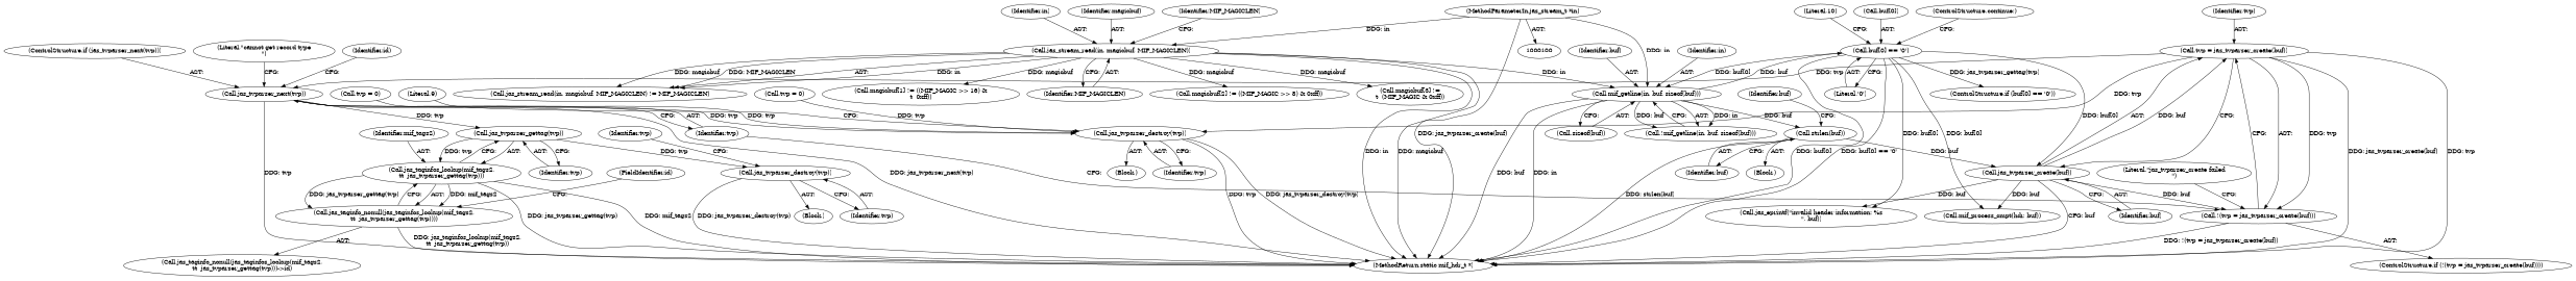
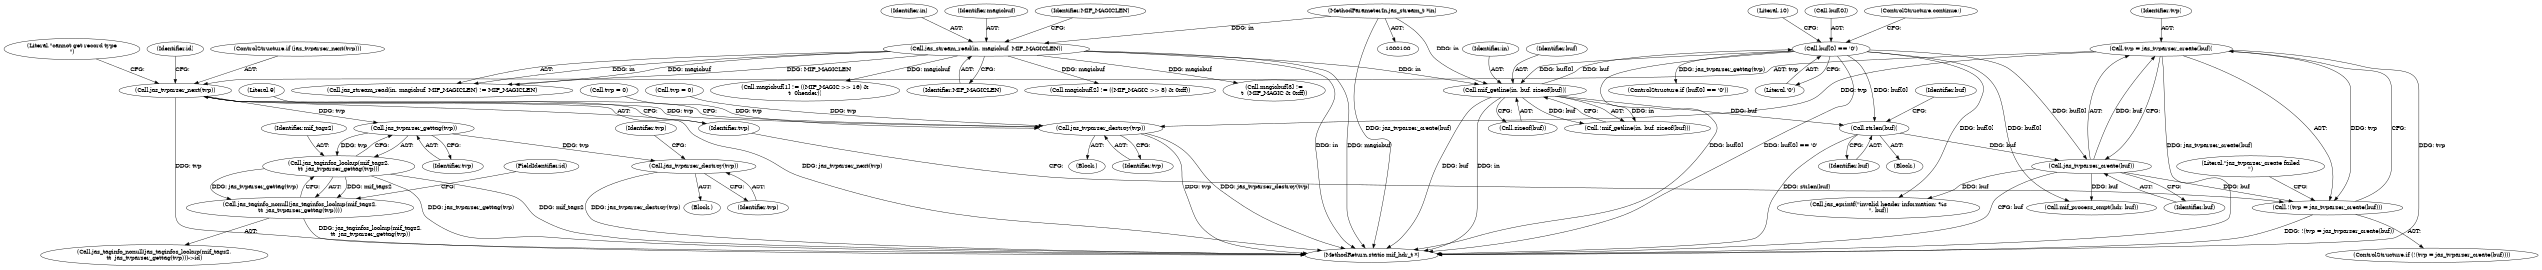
  digraph {
    n1 [label="(Call,tvp = jas_tvparser_create(buf))"]
    n2 [label="(Call,jas_tvparser_create(buf))"]
    n3 [label="(Call,!(tvp = jas_tvparser_create(buf)))"]
    n4 [label="(Call,jas_tvparser_next(tvp))"]
    n5 [label="(Call,jas_tvparser_destroy(tvp))"]
    n6 [label="(MethodReturn,static mif_hdr_t *)"]
    n7 [label="(Identifier,buf)"]
    n8 [label="(Call,jas_eprintf(\"invalid header information: %s\n\", buf))"]
    n9 [label="(Call,mif_process_cmpt(hdr, buf))"]
    n10 [label="(ControlStructure,if (!(tvp = jas_tvparser_create(buf))))"]
    n11 [label="(Call,jas_tvparser_gettag(tvp))"]
    n12 [label="(Identifier,tvp)"]
    n13 [label="(Identifier,tvp)"]
    n14 [label="(Block,)"]
    n15 [label="(Call,buf[0] == '\0')"]
    n16 [label="(Call,mif_getline(in, buf, sizeof(buf)))"]
    n17 [label="(Call,strlen(buf))"]
    n18 [label="(ControlStructure,if (buf[0] == '\0'))"]
    n19 [label="(Literal,'\0')"]
    n20 [label="(Call,sizeof(buf))"]
    n21 [label="(Call,!mif_getline(in, buf, sizeof(buf)))"]
    n22 [label="(Block,)"]
    n23 [label="(Identifier,buf)"]
    n24 [label="(Call,jas_stream_read(in, magicbuf, MIF_MAGICLEN))"]
    n25 [label="(Call,jas_stream_read(in, magicbuf, MIF_MAGICLEN) != MIF_MAGICLEN)"]
-   n26 [label="(Call,magicbuf[1] != ((MIF_MAGIC >> 16) &\n\t  0xff))"]
+   n26 [label="(Call,magicbuf[1] != ((MIF_MAGIC >> 16) &\n\t  0header))"]
    n27 [label="(Identifier,MIF_MAGICLEN)"]
    n28 [label="(Call,magicbuf[2] != ((MIF_MAGIC >> 8) & 0xff))"]
    n29 [label="(Call,magicbuf[3] !=\n\t  (MIF_MAGIC & 0xff))"]
    n30 [label="(MethodParameterIn,jas_stream_t *in)"]
    1000100
    n32 [label="(Call,jas_taginfos_lookup(mif_tags2,\n\t\t  jas_tvparser_gettag(tvp)))"]
    n33 [label="(Call,jas_tvparser_destroy(tvp))"]
    n34 [label="(Identifier,tvp)"]
    n35 [label="(ControlStructure,if (jas_tvparser_next(tvp)))"]
    n36 [label="(Call,jas_taginfo_nonull(jas_taginfos_lookup(mif_tags2,\n\t\t  jas_tvparser_gettag(tvp))))"]
    n37 [label="(Block,)"]
    n38 [label="(Identifier,tvp)"]
    n39 [label="(Call,jas_taginfo_nonull(jas_taginfos_lookup(mif_tags2,\n\t\t  jas_tvparser_gettag(tvp)))->id)"]
    n40 [label="(Call,buf[0])"]
    n41 [label="(Identifier,mif_tags2)"]
    n42 [label="(Literal,9)"]
    n43 [label="(Identifier,in)"]
    n44 [label="(ControlStructure,continue;)"]
    n45 [label="(Identifier,buf)"]
    n46 [label="(Literal,\"jas_tvparser_create failed\n\")"]
    n47 [label="(Identifier,magicbuf)"]
    n48 [label="(Literal,\"cannot get record type\n\")"]
    n49 [label="(Literal,10)"]
    n50 [label="(FieldIdentifier,id)"]
    n51 [label="(Identifier,tvp)"]
    n52 [label="(Identifier,MIF_MAGICLEN)"]
    n53 [label="(Call,tvp = 0)"]
    n54 [label="(Identifier,in)"]
    n55 [label="(Call,tvp = 0)"]
    n56 [label="(Identifier,buf)"]
    n57 [label="(Identifier,id)"]
    n58 [label="(Identifier,tvp)"]
    n1 -> n2 [label="CFG: "]
    n1 -> n3 [label="AST: "]
    n1 -> n3 [label="DDG: tvp"]
-   n1 -> n4 [label="DDG: tvp"]
+   n1 -> n4 [label="AST: tvp"]
    n1 -> n5 [label="DDG: tvp"]
    n1 -> n6 [label="DDG: jas_tvparser_create(buf)"]
    n1 -> n6 [label="DDG: tvp"]
    n2 -> n1 [label="AST: "]
    n2 -> n1 [label="DDG: buf"]
    n2 -> n3 [label="DDG: buf"]
    n2 -> n6 [label="CFG: buf"]
    n2 -> n7 [label="CFG: "]
    n2 -> n8 [label="DDG: buf"]
    n2 -> n9 [label="DDG: buf"]
    n3 -> n1 [label="CFG: "]
    n3 -> n6 [label="DDG: !(tvp = jas_tvparser_create(buf))"]
    n3 -> n10 [label="AST: "]
    n4 -> n5 [label="DDG: tvp"]
    n4 -> n6 [label="DDG: tvp"]
    n4 -> n6 [label="DDG: jas_tvparser_next(tvp)"]
    n4 -> n11 [label="DDG: tvp"]
    n4 -> n12 [label="CFG: "]
    n5 -> n6 [label="DDG: tvp"]
    n5 -> n6 [label="DDG: jas_tvparser_destroy(tvp)"]
    n5 -> n13 [label="CFG: "]
    n5 -> n14 [label="AST: "]
    n7 -> n2 [label="AST: "]
    n11 -> n32 [label="AST: "]
    n11 -> n32 [label="DDG: tvp"]
    n11 -> n33 [label="DDG: tvp"]
    n11 -> n34 [label="CFG: "]
    n12 -> n3 [label="CFG: "]
    n12 -> n4 [label="AST: "]
    n13 -> n5 [label="AST: "]
    n15 -> n2 [label="DDG: buf[0]"]
    n15 -> n6 [label="DDG: buf[0]"]
    n15 -> n6 [label="DDG: buf[0] == '\0'"]
    n15 -> n8 [label="DDG: buf[0]"]
    n15 -> n9 [label="DDG: buf[0]"]
    n15 -> n16 [label="DDG: buf[0]"]
+   n15 -> n17 [label="DDG: buf[0]"]
    n15 -> n18 [label="DDG: jas_tvparser_gettag(tvp)"]
    n15 -> n19 [label="CFG: "]
    n16 -> n6 [label="DDG: buf"]
    n16 -> n6 [label="DDG: in"]
    n16 -> n15 [label="DDG: buf"]
    n16 -> n17 [label="DDG: buf"]
    n16 -> n20 [label="CFG: "]
    n16 -> n21 [label="AST: "]
    n16 -> n21 [label="DDG: in"]
    n16 -> n21 [label="DDG: buf"]
    n17 -> n2 [label="DDG: buf"]
    n17 -> n6 [label="DDG: strlen(buf)"]
    n17 -> n22 [label="AST: "]
    n17 -> n23 [label="CFG: "]
    n19 -> n15 [label="AST: "]
    n20 -> n16 [label="AST: "]
    n21 -> n16 [label="CFG: "]
    n23 -> n17 [label="AST: "]
    n24 -> n6 [label="DDG: in"]
    n24 -> n6 [label="DDG: magicbuf"]
    n24 -> n16 [label="DDG: in"]
    n24 -> n25 [label="AST: "]
    n24 -> n25 [label="DDG: in"]
    n24 -> n25 [label="DDG: magicbuf"]
    n24 -> n25 [label="DDG: MIF_MAGICLEN"]
    n24 -> n26 [label="DDG: magicbuf"]
    n24 -> n27 [label="CFG: "]
    n24 -> n28 [label="DDG: magicbuf"]
    n24 -> n29 [label="DDG: magicbuf"]
    n27 -> n24 [label="AST: "]
    n30 -> n6 [label="DDG: jas_tvparser_create(buf)"]
    n30 -> n16 [label="DDG: in"]
    n30 -> n24 [label="DDG: in"]
    n30 -> 1000100 [label="AST: "]
    n32 -> n6 [label="DDG: mif_tags2"]
    n32 -> n6 [label="DDG: jas_tvparser_gettag(tvp)"]
    n32 -> n11 [label="CFG: "]
    n32 -> n36 [label="AST: "]
    n32 -> n36 [label="DDG: mif_tags2"]
    n32 -> n36 [label="DDG: jas_tvparser_gettag(tvp)"]
    n33 -> n6 [label="DDG: jas_tvparser_destroy(tvp)"]
    n33 -> n37 [label="AST: "]
    n33 -> n38 [label="CFG: "]
    n34 -> n11 [label="AST: "]
    n35 -> n4 [label="AST: "]
    n36 -> n6 [label="DDG: jas_taginfos_lookup(mif_tags2,\n\t\t  jas_tvparser_gettag(tvp))"]
    n36 -> n32 [label="CFG: "]
    n36 -> n39 [label="AST: "]
    n38 -> n33 [label="AST: "]
    n40 -> n15 [label="AST: "]
    n41 -> n32 [label="AST: "]
    n42 -> n5 [label="CFG: "]
    n43 -> n24 [label="AST: "]
    n44 -> n15 [label="CFG: "]
    n45 -> n17 [label="CFG: "]
    n46 -> n3 [label="CFG: "]
    n47 -> n24 [label="AST: "]
    n48 -> n4 [label="CFG: "]
    n49 -> n15 [label="CFG: "]
    n50 -> n36 [label="CFG: "]
    n51 -> n33 [label="CFG: "]
    n52 -> n24 [label="CFG: "]
    n53 -> n5 [label="DDG: tvp"]
    n54 -> n16 [label="AST: "]
    n55 -> n5 [label="DDG: tvp"]
    n56 -> n16 [label="AST: "]
    n57 -> n4 [label="CFG: "]
    n58 -> n1 [label="AST: "]
  }
